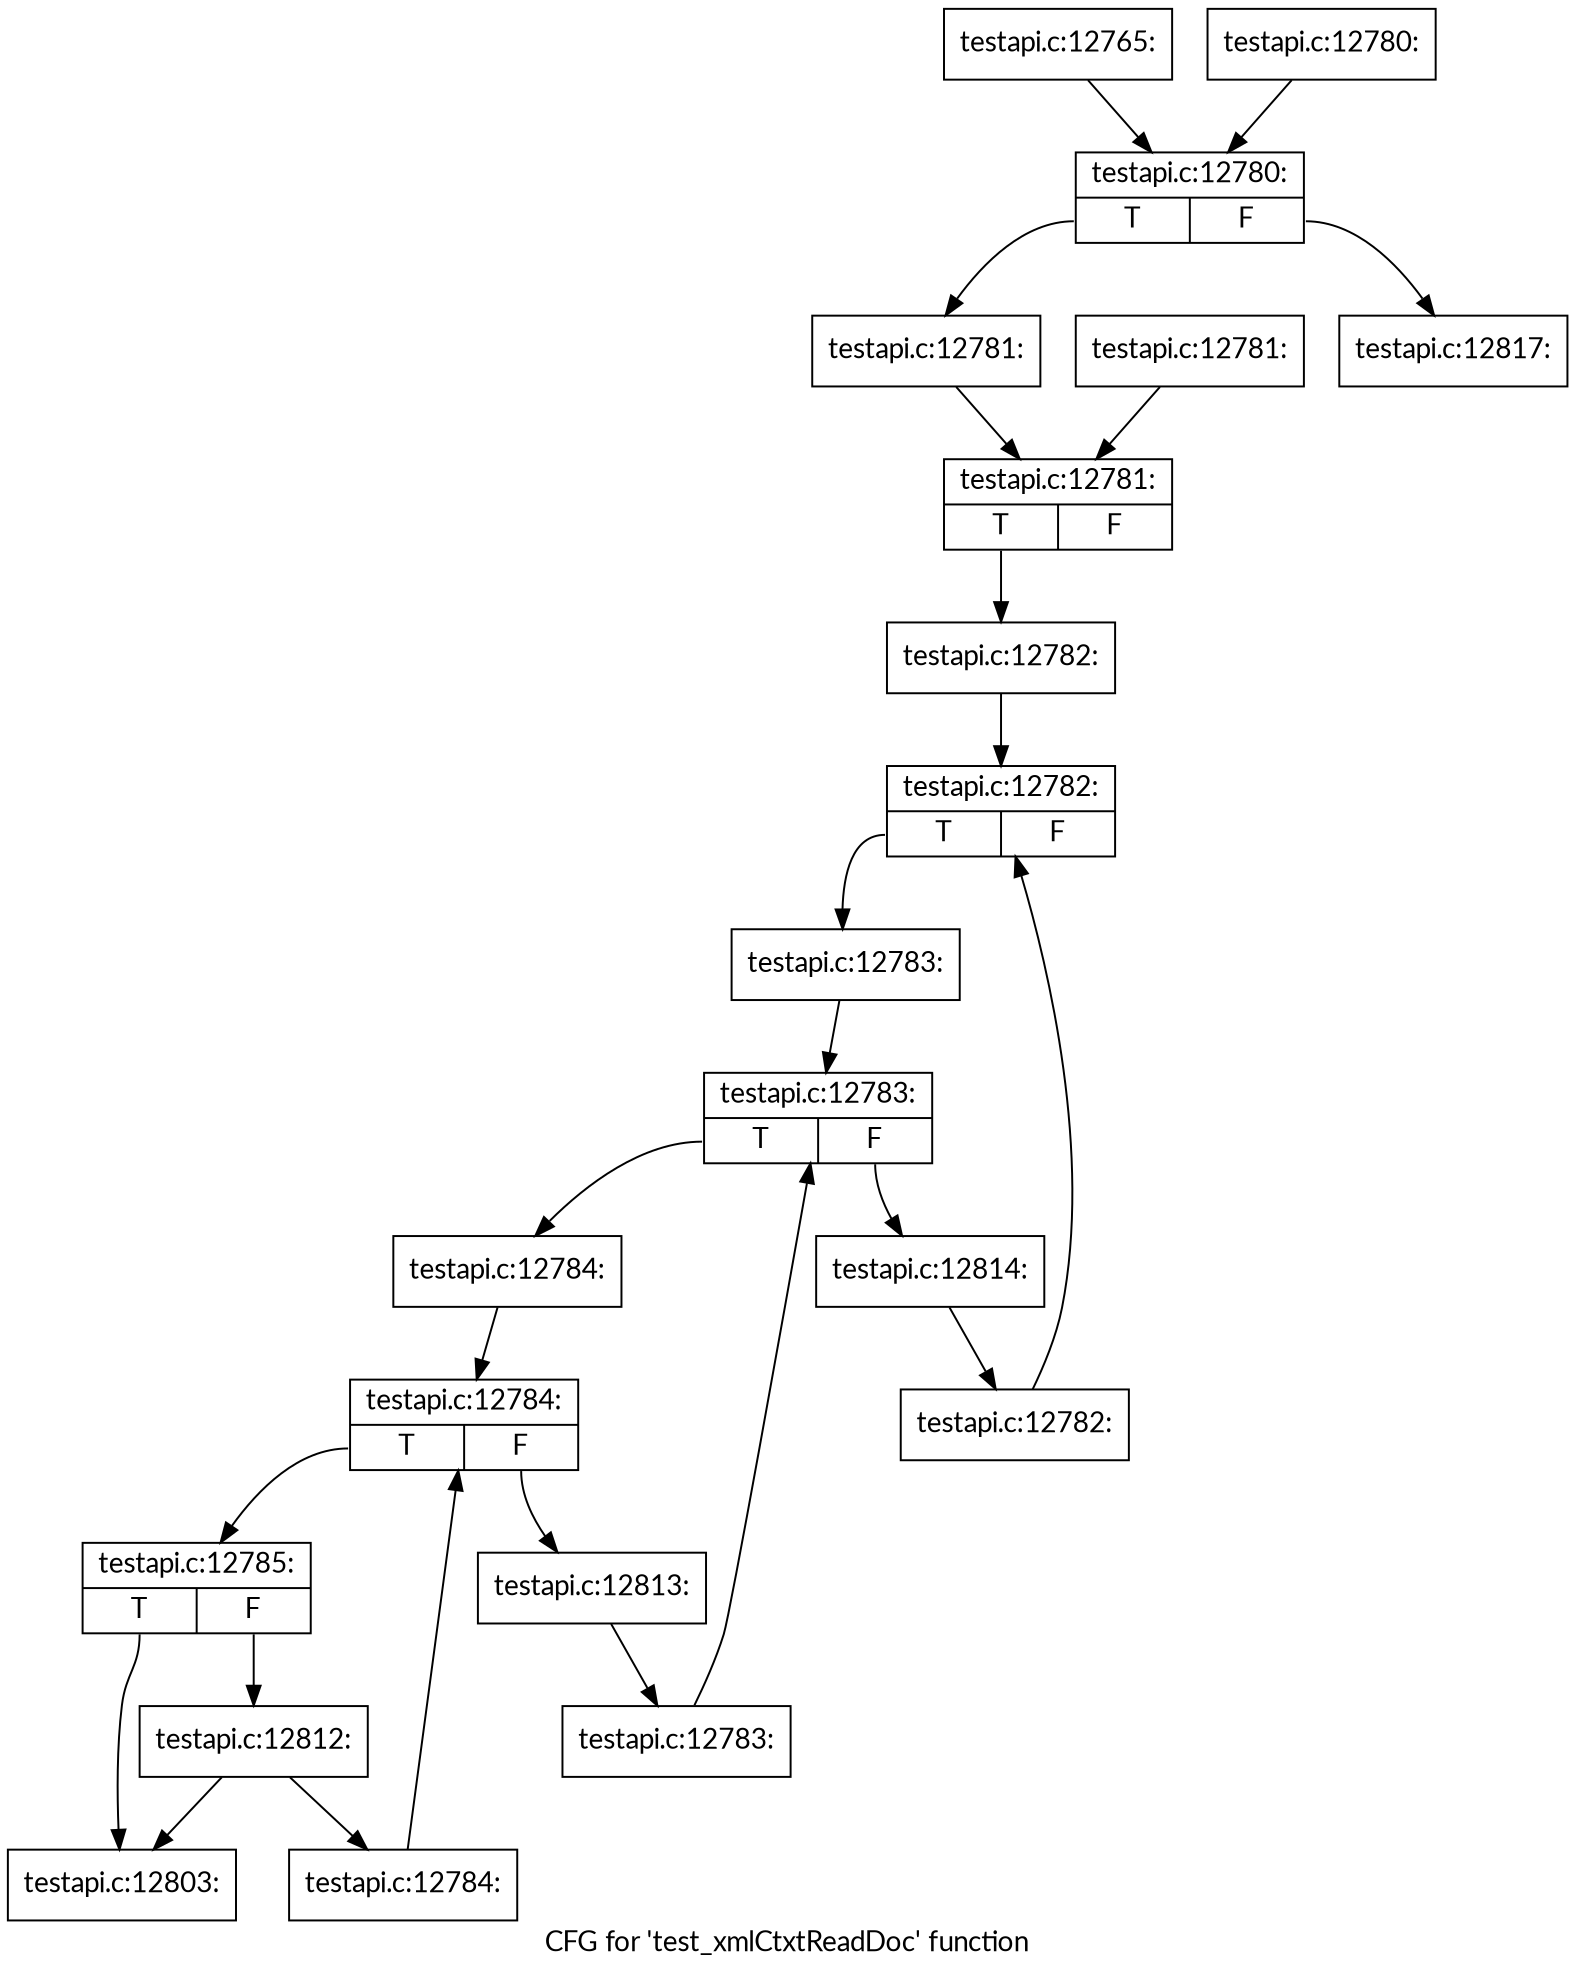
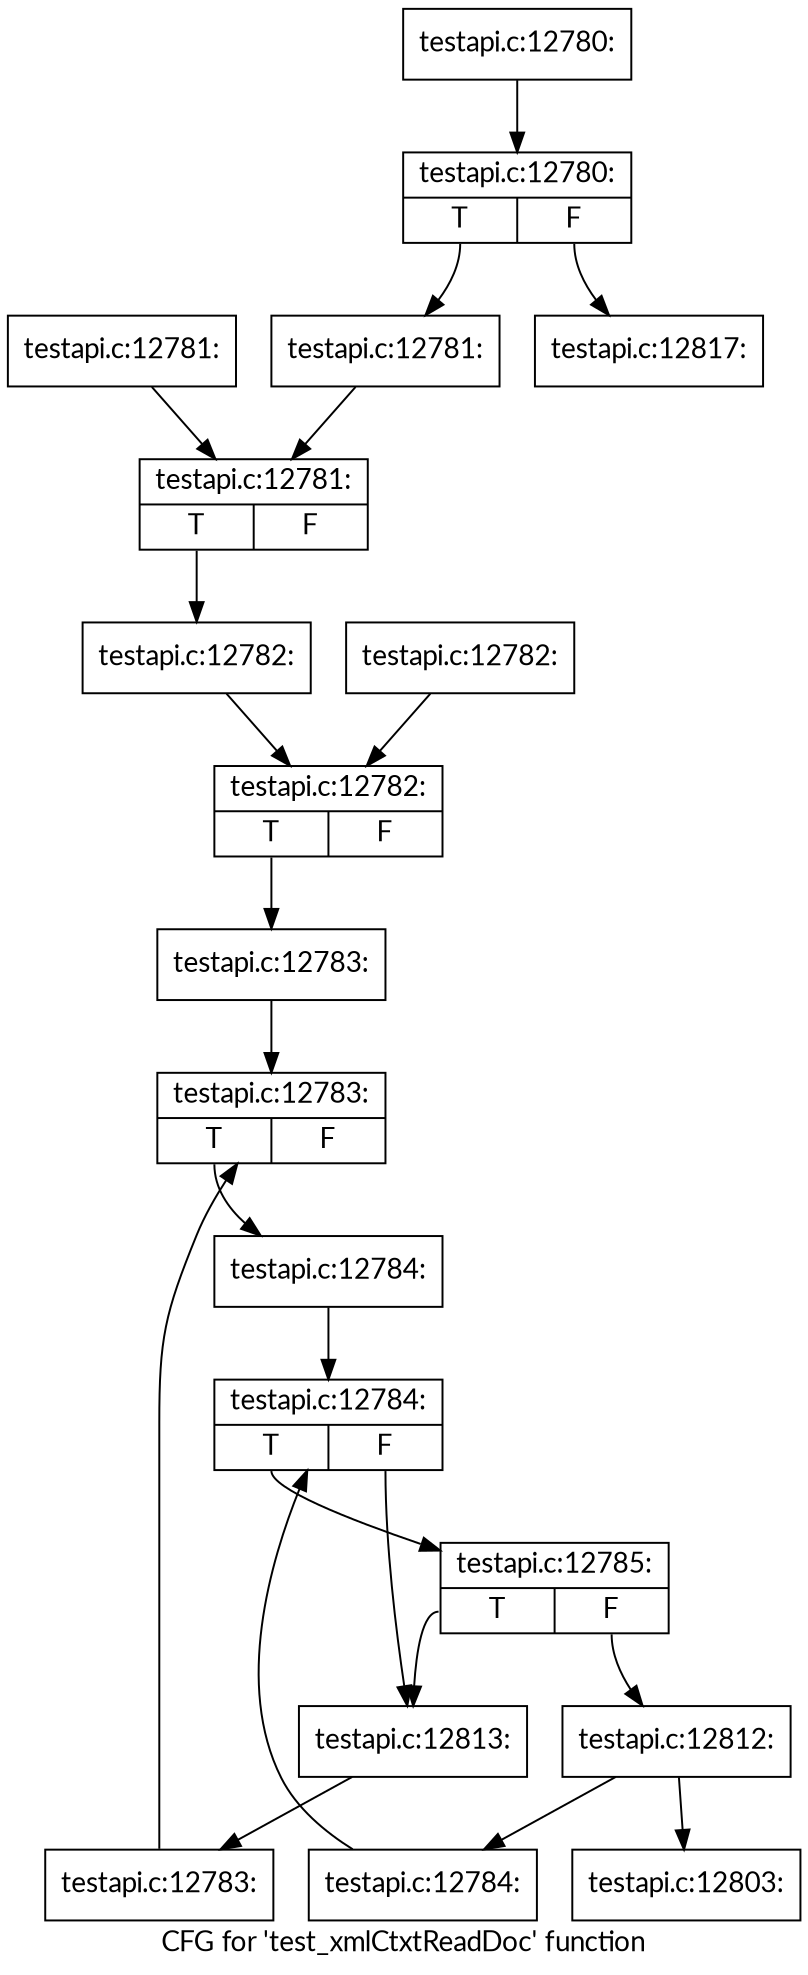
  digraph {
    fontname=Lato
    label="CFG for 'test_xmlCtxtReadDoc' function"
    node [fontname=Lato shape=record]
    edge [fontname=Lato]
-   n1 [label="{testapi.c:12765:}"]
    n2 [label="{testapi.c:12780:|{<s0>T|<s1>F}}"]
    n3 [label="{testapi.c:12781:}"]
    n4 [label="{testapi.c:12817:}"]
    n5 [label="{testapi.c:12781:|{<s0>T|<s1>F}}"]
    n6 [label="{testapi.c:12782:}"]
    n7 [label="{testapi.c:12782:|{<s0>T|<s1>F}}"]
    n8 [label="{testapi.c:12783:}"]
    n9 [label="{testapi.c:12780:}"]
    n10 [label="{testapi.c:12783:|{<s0>T|<s1>F}}"]
    n11 [label="{testapi.c:12784:}"]
-   n12 [label="{testapi.c:12814:}"]
    n13 [label="{testapi.c:12781:}"]
    n14 [label="{testapi.c:12784:|{<s0>T|<s1>F}}"]
    n15 [label="{testapi.c:12782:}"]
    n16 [label="{testapi.c:12785:|{<s0>T|<s1>F}}"]
    n17 [label="{testapi.c:12813:}"]
    n18 [label="{testapi.c:12803:}"]
    n19 [label="{testapi.c:12812:}"]
    n20 [label="{testapi.c:12783:}"]
    n21 [label="{testapi.c:12784:}"]
-   n1 -> n2
    n2 -> n3 [tailport=s0]
    n2 -> n4 [tailport=s1]
    n3 -> n5
    n5 -> n6 [tailport=s0]
    n6 -> n7
    n7 -> n8 [tailport=s0]
    n8 -> n10
    n9 -> n2
    n10 -> n11 [tailport=s0]
-   n10 -> n12 [tailport=s1]
    n11 -> n14
-   n12 -> n15
    n13 -> n5
    n14 -> n16 [tailport=s0]
    n14 -> n17 [tailport=s1]
    n15 -> n7
-   n16 -> n18 [tailport=s0]
+   n16 -> n17 [tailport=s0]
    n16 -> n19 [tailport=s1]
    n17 -> n20
    n19 -> n18
    n19 -> n21
    n20 -> n10
    n21 -> n14
  }
